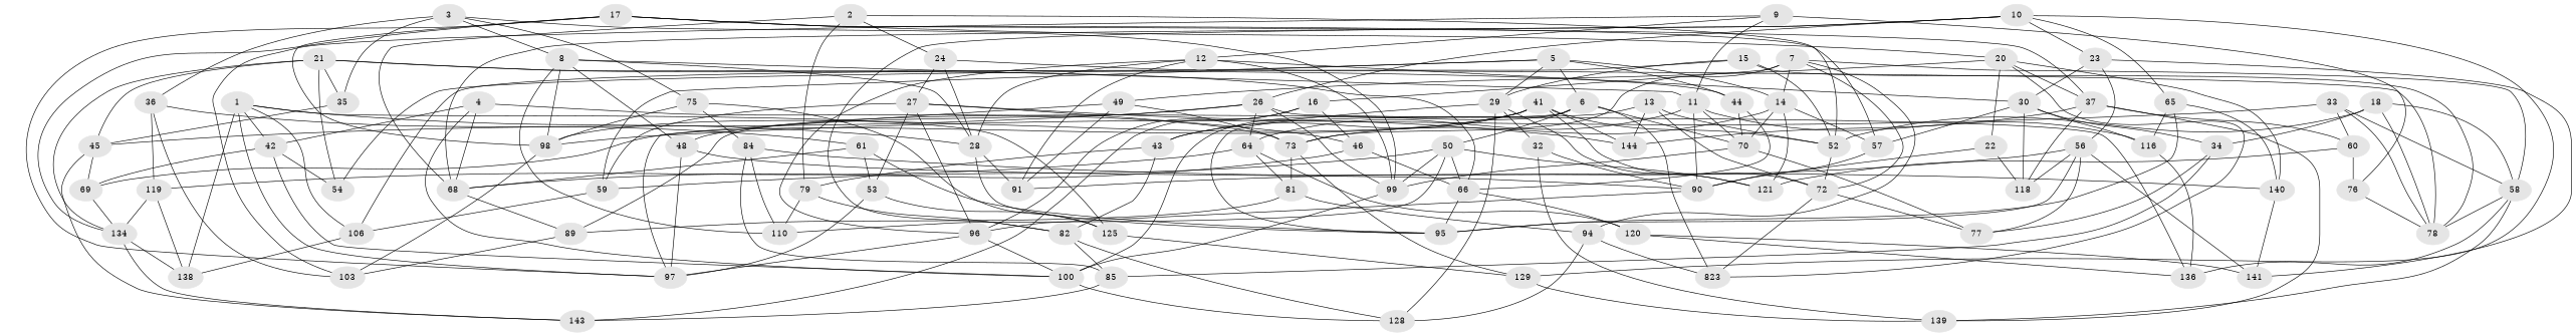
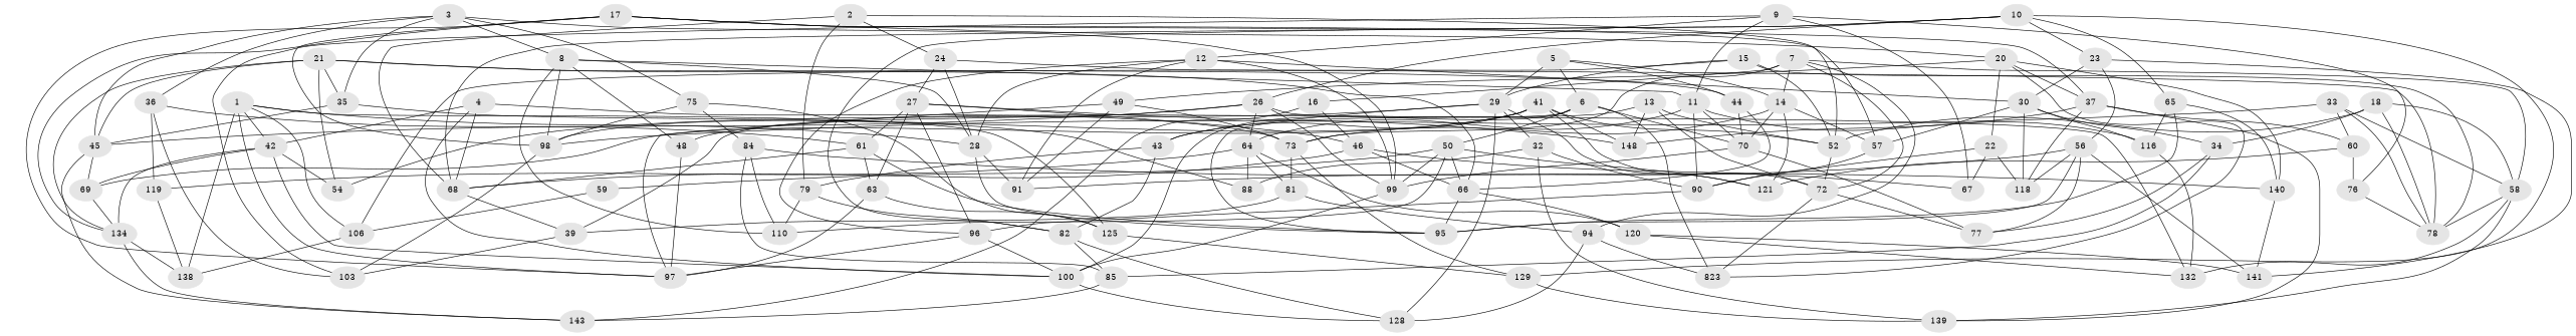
  graph {
    node [color=gray90 style=filled]
    1 [super="+86"]
    28 [super="+55"]
    42 [super="+51"]
    97 [super="+122"]
    106
    125
    138
    95 [super="+126"]
    91
    100 [super="+127"]
    54
    69
    129
    2
    24
    52 [super="+133"]
    68 [super="+111"]
    79
    78 [super="+109"]
    27 [super="+130"]
    72 [super="+132"]
-   89
+   89 [label=39]
    110
    82 [super="+117"]
    3 [super="+39"]
    8 [super="+19"]
    35
    36
    45 [super="+62"]
    75
    99 [super="+108"]
    11 [super="+135"]
    48
    98 [super="+104"]
+   88
    103
    61
    119
    143
    84
    4
    73 [super="+92"]
    81
    128
    5 [super="+25"]
    6 [super="+38"]
    14 [super="+47"]
    29 [super="+105"]
    44
    59
    50 [super="+137"]
    70 [super="+114"]
    n53 [label=823]
    57
    121
    32
    43
    66 [super="+93"]
    77
    7 [super="+87"]
    16
    58 [super="+74"]
    94
    96 [super="+124"]
    46 [super="+101"]
-   136
+   136 [label=132]
    139
    64 [super="+102"]
    90 [super="+107"]
    116
    9 [super="+113"]
    12 [super="+131"]
+   67
    76
    30 [super="+41"]
    10 [super="+71"]
    23
    26 [super="+80"]
    65
    56 [super="+115"]
    141
    140
    85
    120
    34
    118
    13
-   144
+   144 [label=148]
    15
    17 [super="+31"]
    20 [super="+145"]
    37 [super="+112"]
    134 [super="+142"]
    22
    49
    60
    18
    21 [super="+83"]
-   63 [label=53]
+   63
    33
    n101 [label=41 super="+53"]
    1 -- 28
    1 -- 42
    1 -- 97
    1 -- 106
    1 -- 125
    1 -- 138
    28 -- 95
    28 -- 91
    42 -- 100
    42 -- 54 [weight=2]
    42 -- 69
    106 -- 138
    125 -- 129
    100 -- 128
    69 -- 134
    129 -- 139
    2 -- 24
    2 -- 52
    2 -- 68
    2 -- 79
    24 -- 28
    24 -- 78
    24 -- 27
    52 -- 72
    68 -- 89
    79 -- 110
    79 -- 82
-   27 -- 59
+   27 -- 61
    27 -- 96
    27 -- 46
    27 -- 144
    27 -- 63
    72 -- n53
    72 -- 77
    89 -- 103
    82 -- 128
    82 -- 85
    3 -- 8
    3 -- 35
    3 -- 36
+   3 -- 45
    3 -- 75
    3 -- 99
    8 -- 28
    8 -- 110
    8 -- 11
    8 -- 48
    8 -- 98
    35 -- 45
+   35 -- 88
    36 -- 103
    36 -- 61
    36 -- 119
    45 -- 69
    45 -- 143
    75 -- 125
    75 -- 98
    75 -- 84
    99 -- 100
    11 -- 70
    11 -- 64
    11 -- 90
    11 -- 116
    48 -- 97
-   48 -- 90
    98 -- 103
    61 -- 95
    61 -- 68
    61 -- 63
    119 -- 138
-   119 -- 134
+   42 -- 134
    84 -- 110
    84 -- 140
    84 -- 85
    4 -- 42
    4 -- 100
    4 -- 68
    4 -- 73
    73 -- 129
    73 -- 81
    81 -- 89
    81 -- 94
-   5 -- 54
+   29 -- 54
    5 -- 6
    5 -- 14
    5 -- 29
    5 -- 44
-   5 -- 59
    6 -- 95
    6 -- 100
    6 -- 50
    6 -- 70
    6 -- n53
    14 -- 73
    14 -- 70
    14 -- 57
    14 -- 121
    29 -- 128
    29 -- 121
    29 -- 32
    29 -- 43
    44 -- 70
    44 -- 66
    59 -- 106
    50 -- 110
    50 -- 99
    50 -- 59
    50 -- 121
    50 -- 66
    70 -- 99
    70 -- 77
    57 -- 90
+   32 -- 88
    32 -- 139
    32 -- 90
    43 -- 79
    43 -- 82
    66 -- 95
    66 -- 120
    7 -- 72
    7 -- 73
    7 -- 14
    7 -- 16
    7 -- 58
    7 -- 94
    16 -- 143
-   16 -- 96
    16 -- 46
    58 -- 78
    58 -- 136
    58 -- 139
    94 -- 128
    94 -- n53
    96 -- 97
    96 -- 100
    46 -- 68
    46 -- 66
+   46 -- 67 [weight=2]
+   64 -- 88
    64 -- 119
    64 -- 81
    64 -- 120
    90 -- 96
    116 -- 136
    9 -- 11
    9 -- 103
    9 -- 12
+   9 -- 67
    9 -- 76 [weight=2]
    12 -- 28
    12 -- 91
    12 -- 99
    12 -- 96
    12 -- 30
    76 -- 78
    30 -- 57
    30 -- 116
    30 -- 34
    30 -- 118
    10 -- 129
    10 -- 68
    10 -- 82
    10 -- 23
    10 -- 26
    10 -- 65
    23 -- 30
    23 -- 56
    23 -- 141
    26 -- 45
    26 -- 99
    26 -- 48
    26 -- 136
    26 -- 64
    65 -- 95
    65 -- 116
    65 -- 140
    56 -- 95
    56 -- 91
    56 -- 77
    56 -- 141
    56 -- 118
    140 -- 141
    85 -- 143
    120 -- 136
    120 -- 141
    34 -- 77
    34 -- 85
    13 -- 52
    13 -- 72
    13 -- 89
    13 -- 144
    15 -- 106
    15 -- 52
    15 -- 78
    15 -- 29
    17 -- 97
    17 -- 98
    17 -- 57
    17 -- 20
    17 -- 37
    17 -- 134
    20 -- n53
    20 -- 140
    20 -- 37
    20 -- 22
    20 -- 49
    37 -- 139
    37 -- 118
    37 -- 144
    37 -- 60
    134 -- 138
    134 -- 143
    22 -- 90
+   22 -- 67
    22 -- 118
    49 -- 97
    49 -- 91
    49 -- 73
    60 -- 121
    60 -- 76
    18 -- 52
    18 -- 78
    18 -- 58
    18 -- 34
    21 -- 54
    21 -- 35
    21 -- 45
    21 -- 44
    21 -- 66
    21 -- 134
    63 -- 97
    63 -- 125
    33 -- 78
    33 -- 98
    33 -- 58
    33 -- 60
    n101 -- 69
    n101 -- 52
    n101 -- 72
    n101 -- 98
    n101 -- 43
    n101 -- 144
  }
